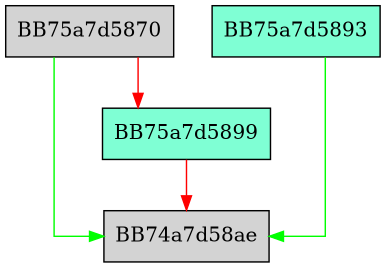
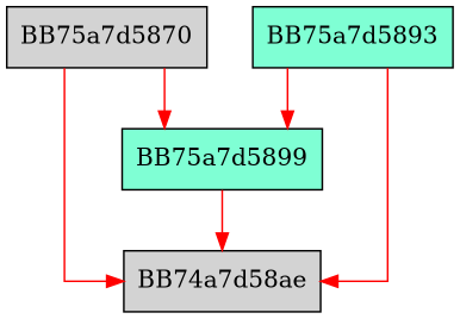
  digraph {
    splines=ortho
    node [fillcolor=lightgrey shape=box style=filled]
    edge [color=red]
    n1 [label=BB74a7d58ae]
    BB75a7d5870
    BB75a7d5899 [fillcolor=aquamarine]
    BB75a7d5893 [fillcolor=aquamarine]
-   BB75a7d5870 -> n1 [color=green]
+   BB75a7d5870 -> n1
    BB75a7d5870 -> BB75a7d5899
    BB75a7d5899 -> n1
-   BB75a7d5893 -> n1 [color=green]
+   BB75a7d5893 -> n1
+   BB75a7d5893 -> BB75a7d5899
  }
